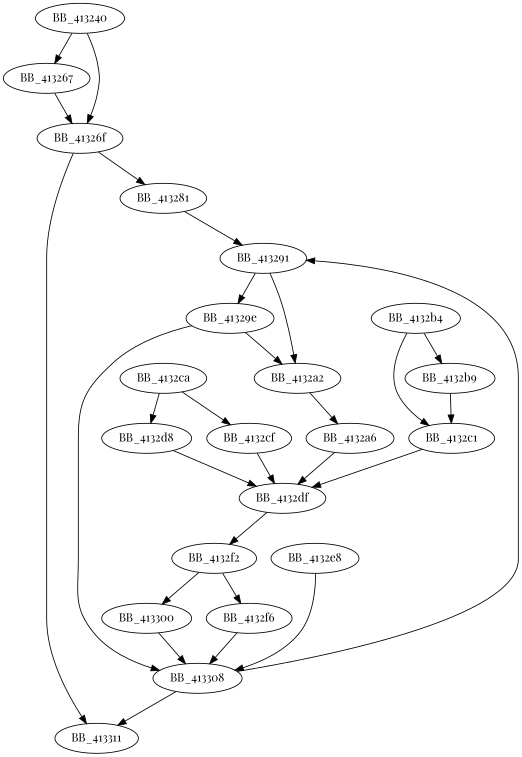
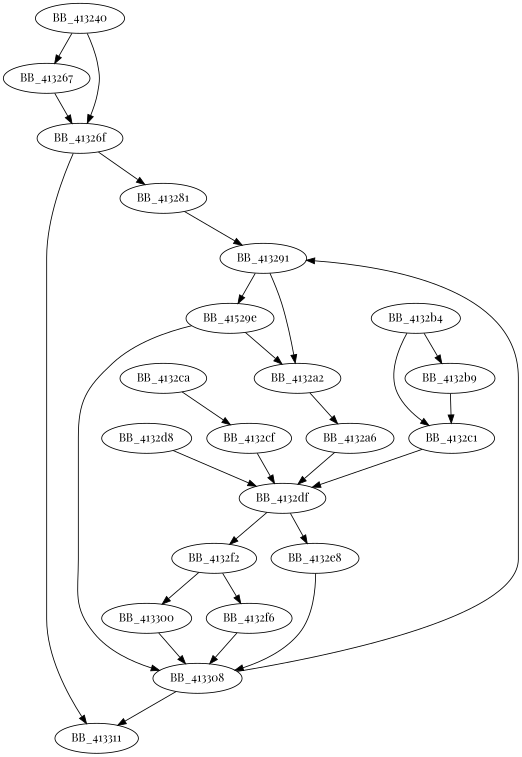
  digraph {
    fontname="Playfair Display"
    node [fontname="Playfair Display"]
    edge [fontname="Playfair Display"]
    BB_413240
    BB_413267
    BB_41326f
    BB_413281
    BB_413311
    BB_413291
-   BB_41329e
+   BB_41329e [label=BB_41529e]
    BB_4132a2
    BB_413308
    BB_4132a6
    BB_4132df
    BB_4132e8
    BB_4132f2
    BB_4132b4
    BB_4132b9
    BB_4132c1
    BB_4132ca
    BB_4132cf
    BB_4132d8
    BB_4132f6
    BB_413300
    BB_413240 -> BB_413267
    BB_413240 -> BB_41326f
    BB_413267 -> BB_41326f
    BB_41326f -> BB_413281
    BB_41326f -> BB_413311
    BB_413281 -> BB_413291
    BB_413291 -> BB_41329e
    BB_413291 -> BB_4132a2
    BB_41329e -> BB_4132a2
    BB_41329e -> BB_413308
    BB_4132a2 -> BB_4132a6
    BB_413308 -> BB_413311
    BB_413308 -> BB_413291
    BB_4132a6 -> BB_4132df
+   BB_4132df -> BB_4132e8
    BB_4132df -> BB_4132f2
    BB_4132e8 -> BB_413308
    BB_4132f2 -> BB_4132f6
    BB_4132f2 -> BB_413300
    BB_4132b4 -> BB_4132b9
    BB_4132b4 -> BB_4132c1
    BB_4132b9 -> BB_4132c1
    BB_4132c1 -> BB_4132df
    BB_4132ca -> BB_4132cf
-   BB_4132ca -> BB_4132d8
    BB_4132cf -> BB_4132df
    BB_4132d8 -> BB_4132df
    BB_4132f6 -> BB_413308
    BB_413300 -> BB_413308
  }
